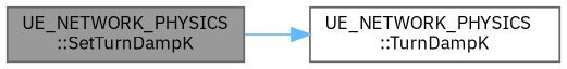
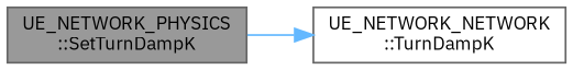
  digraph {
    rankdir=LR
    fontname="IBM Plex Sans"
    node [fontname="IBM Plex Sans" fontsize=10 shape=box style=filled]
    n1 [color=gray40 fillcolor=grey60 fontcolor=black height=0.2 label="UE_NETWORK_PHYSICS\l::SetTurnDampK" width=0.4]
-   n2 [color=grey40 fillcolor=white height=0.2 label="UE_NETWORK_PHYSICS\l::TurnDampK" width=0.4]
+   n2 [color=grey40 fillcolor=white height=0.2 label="UE_NETWORK_NETWORK\l::TurnDampK" width=0.4]
    n1 -> n2 [color=steelblue1 fontname="IBM Plex Sans" fontsize=10 labelfontname=Helvetica labelfontsize=10 style=solid]
  }
